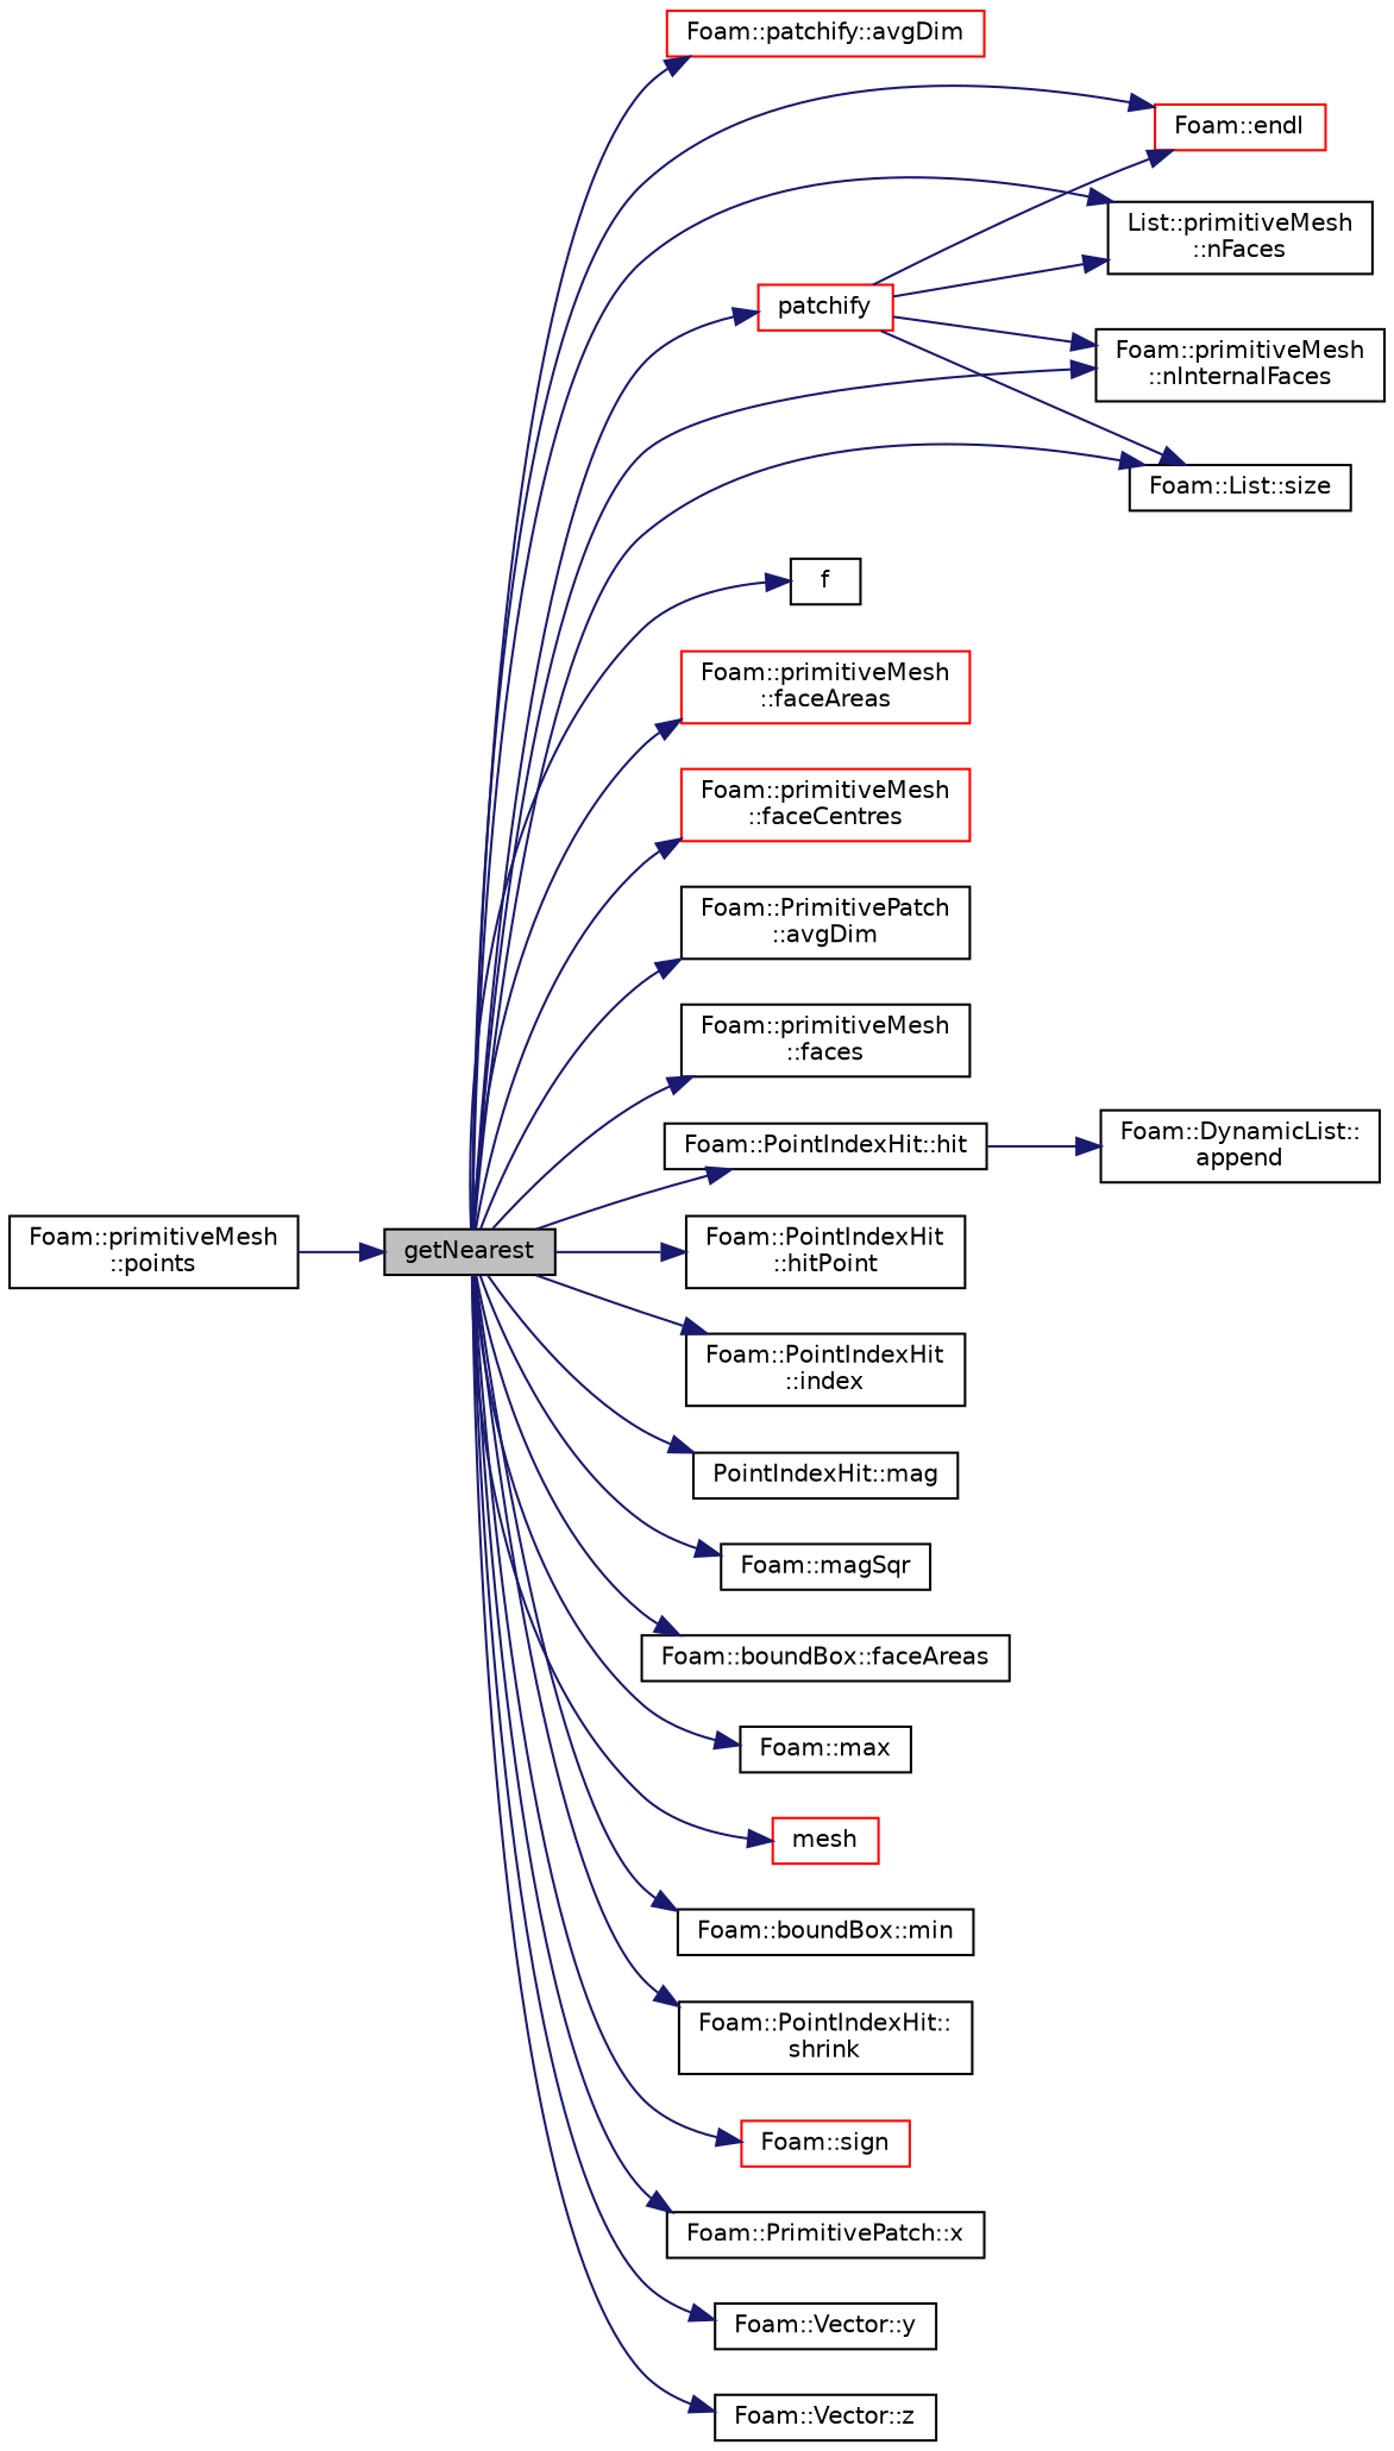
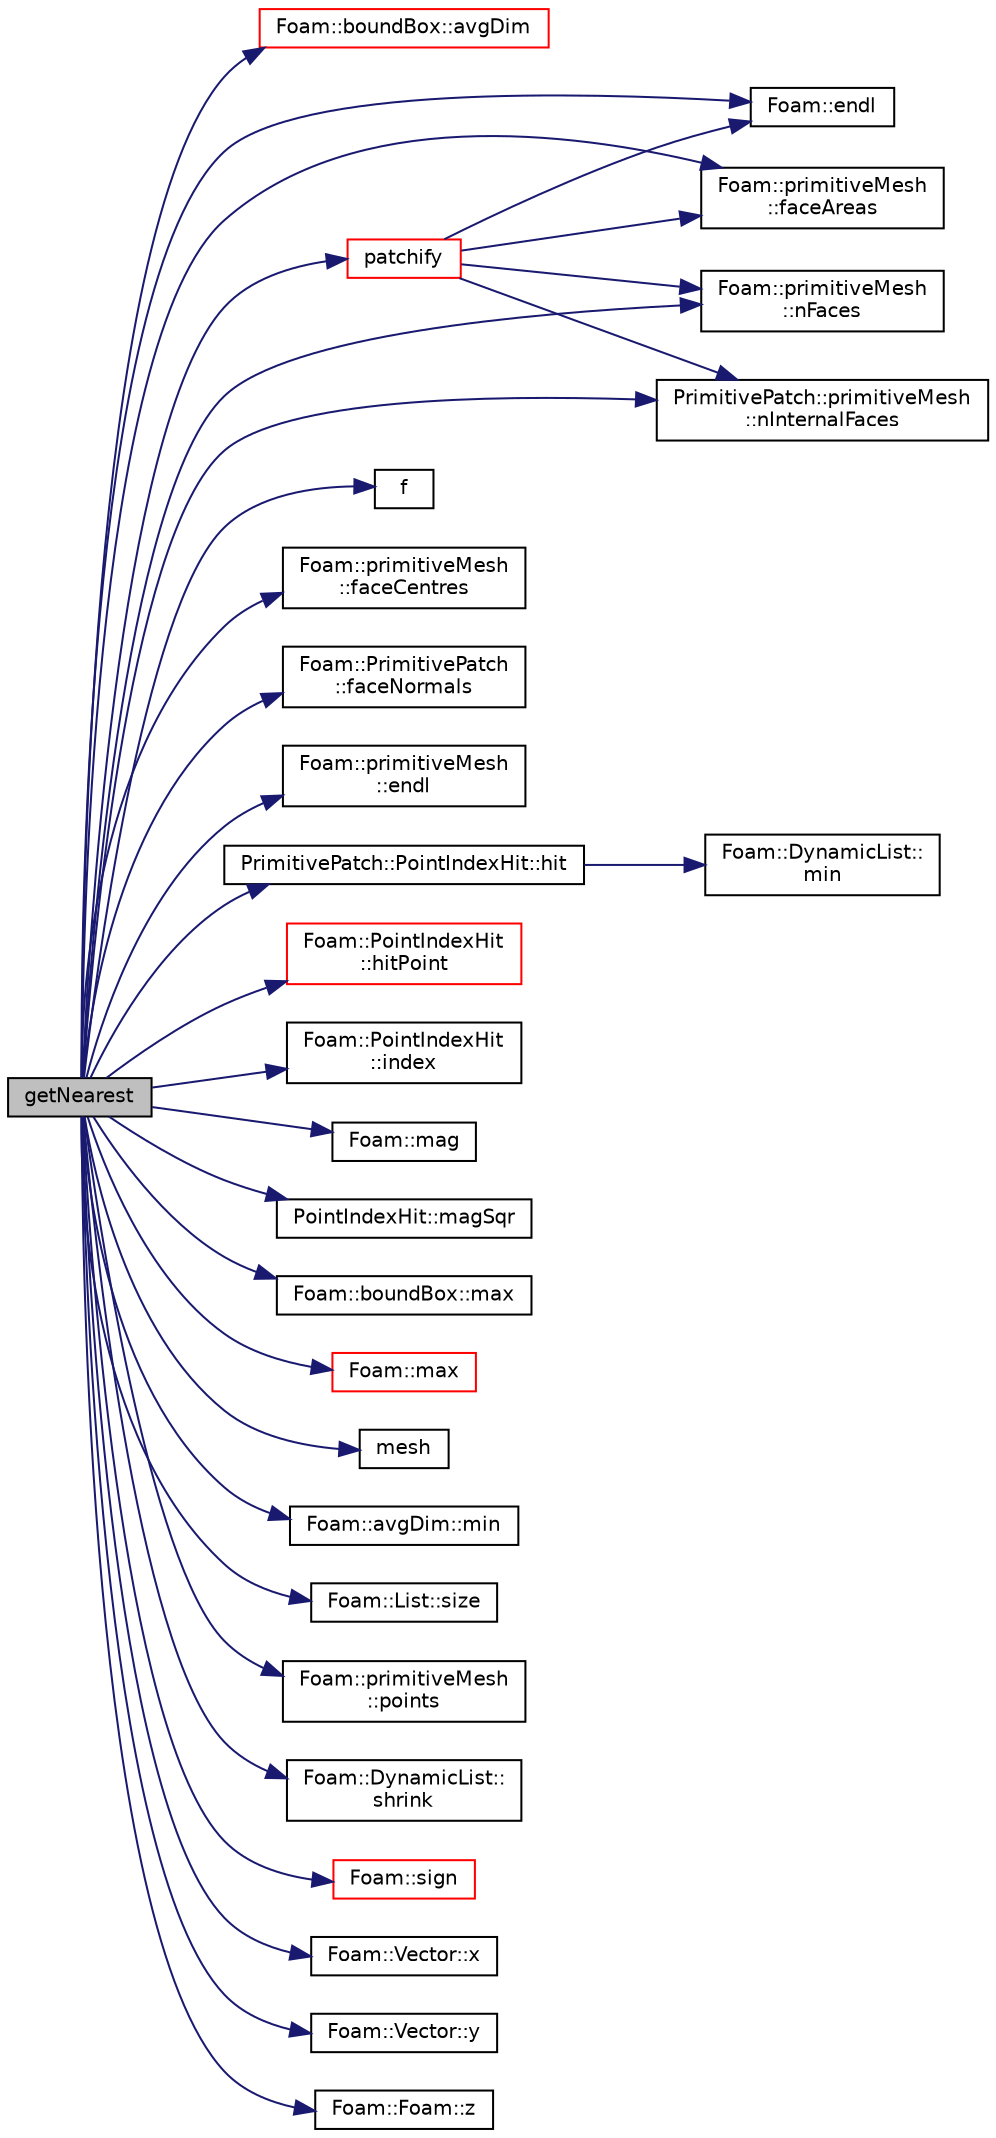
  digraph {
    rankdir=LR
    node [color=black fontname=Helvetica fontsize=10 shape=record]
    edge [color=midnightblue fontname=Helvetica fontsize=10 labelfontname=Helvetica labelfontsize=10 style=solid]
    n1 [fillcolor=grey75 fontcolor=black height=0.2 label=getNearest style=filled width=0.4]
-   n2 [color=red height=0.2 label="Foam::patchify::avgDim" width=0.4]
-   n3 [color=red height=0.2 label="Foam::endl" width=0.4]
+   n2 [color=red height=0.2 label="Foam::boundBox::avgDim" width=0.4]
+   n3 [height=0.2 label="Foam::endl" width=0.4]
    n4 [height=0.2 label=f width=0.4]
-   n5 [color=red height=0.2 label="Foam::primitiveMesh\l::faceAreas" width=0.4]
-   n6 [color=red height=0.2 label="Foam::primitiveMesh\l::faceCentres" width=0.4]
-   n7 [height=0.2 label="Foam::PrimitivePatch\l::avgDim" width=0.4]
-   n8 [height=0.2 label="Foam::primitiveMesh\l::faces" width=0.4]
-   n9 [height=0.2 label="Foam::PointIndexHit::hit" width=0.4]
-   n10 [height=0.2 label="Foam::PointIndexHit\l::hitPoint" width=0.4]
+   n5 [height=0.2 label="Foam::primitiveMesh\l::faceAreas" width=0.4]
+   n6 [height=0.2 label="Foam::primitiveMesh\l::faceCentres" width=0.4]
+   n7 [height=0.2 label="Foam::PrimitivePatch\l::faceNormals" width=0.4]
+   n8 [height=0.2 label="Foam::primitiveMesh\l::endl" width=0.4]
+   n9 [height=0.2 label="PrimitivePatch::PointIndexHit::hit" width=0.4]
+   n10 [color=red height=0.2 label="Foam::PointIndexHit\l::hitPoint" width=0.4]
    n11 [height=0.2 label="Foam::PointIndexHit\l::index" width=0.4]
-   n12 [height=0.2 label="PointIndexHit::mag" width=0.4]
-   n13 [height=0.2 label="Foam::magSqr" width=0.4]
-   n14 [height=0.2 label="Foam::boundBox::faceAreas" width=0.4]
-   n15 [height=0.2 label="Foam::max" width=0.4]
-   n16 [color=red height=0.2 label=mesh width=0.4]
-   n17 [height=0.2 label="Foam::boundBox::min" width=0.4]
-   n18 [height=0.2 label="List::primitiveMesh\l::nFaces" width=0.4]
-   n19 [height=0.2 label="Foam::primitiveMesh\l::nInternalFaces" width=0.4]
+   n12 [height=0.2 label="Foam::mag" width=0.4]
+   n13 [height=0.2 label="PointIndexHit::magSqr" width=0.4]
+   n14 [height=0.2 label="Foam::boundBox::max" width=0.4]
+   n15 [color=red height=0.2 label="Foam::max" width=0.4]
+   n16 [height=0.2 label=mesh width=0.4]
+   n17 [height=0.2 label="Foam::avgDim::min" width=0.4]
+   n18 [height=0.2 label="Foam::primitiveMesh\l::nFaces" width=0.4]
+   n19 [height=0.2 label="PrimitivePatch::primitiveMesh\l::nInternalFaces" width=0.4]
    n20 [color=red height=0.2 label=patchify width=0.4]
    n21 [height=0.2 label="Foam::List::size" width=0.4]
    n22 [height=0.2 label="Foam::primitiveMesh\l::points" width=0.4]
-   n23 [height=0.2 label="Foam::PointIndexHit::\lshrink" width=0.4]
+   n23 [height=0.2 label="Foam::DynamicList::\lshrink" width=0.4]
    n24 [color=red height=0.2 label="Foam::sign" width=0.4]
-   n25 [height=0.2 label="Foam::PrimitivePatch::x" width=0.4]
+   n25 [height=0.2 label="Foam::Vector::x" width=0.4]
    n26 [height=0.2 label="Foam::Vector::y" width=0.4]
-   n27 [height=0.2 label="Foam::Vector::z" width=0.4]
-   n28 [height=0.2 label="Foam::DynamicList::\lappend" width=0.4]
+   n27 [height=0.2 label="Foam::Foam::z" width=0.4]
+   n28 [height=0.2 label="Foam::DynamicList::\lmin" width=0.4]
    n1 -> n2
    n1 -> n3
    n1 -> n4
    n1 -> n5
    n1 -> n6
    n1 -> n7
    n1 -> n8
    n1 -> n9
    n1 -> n10
    n1 -> n11
    n1 -> n12
    n1 -> n13
    n1 -> n14
    n1 -> n15
    n1 -> n16
    n1 -> n17
    n1 -> n18
    n1 -> n19
    n1 -> n20
    n1 -> n21
-   n22 -> n1
+   n1 -> n22
    n1 -> n23
    n1 -> n24
    n1 -> n25
    n1 -> n26
    n1 -> n27
    n9 -> n28
    n20 -> n3
    n20 -> n18
    n20 -> n19
-   n20 -> n21
+   n20 -> n5
  }
